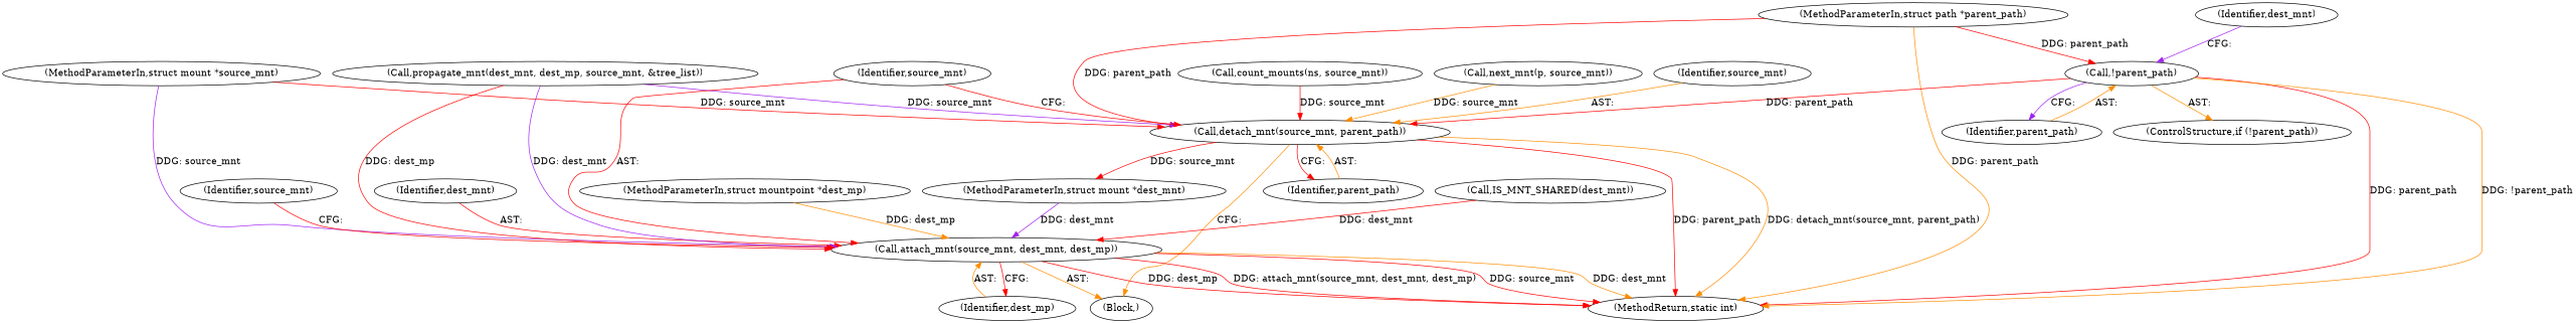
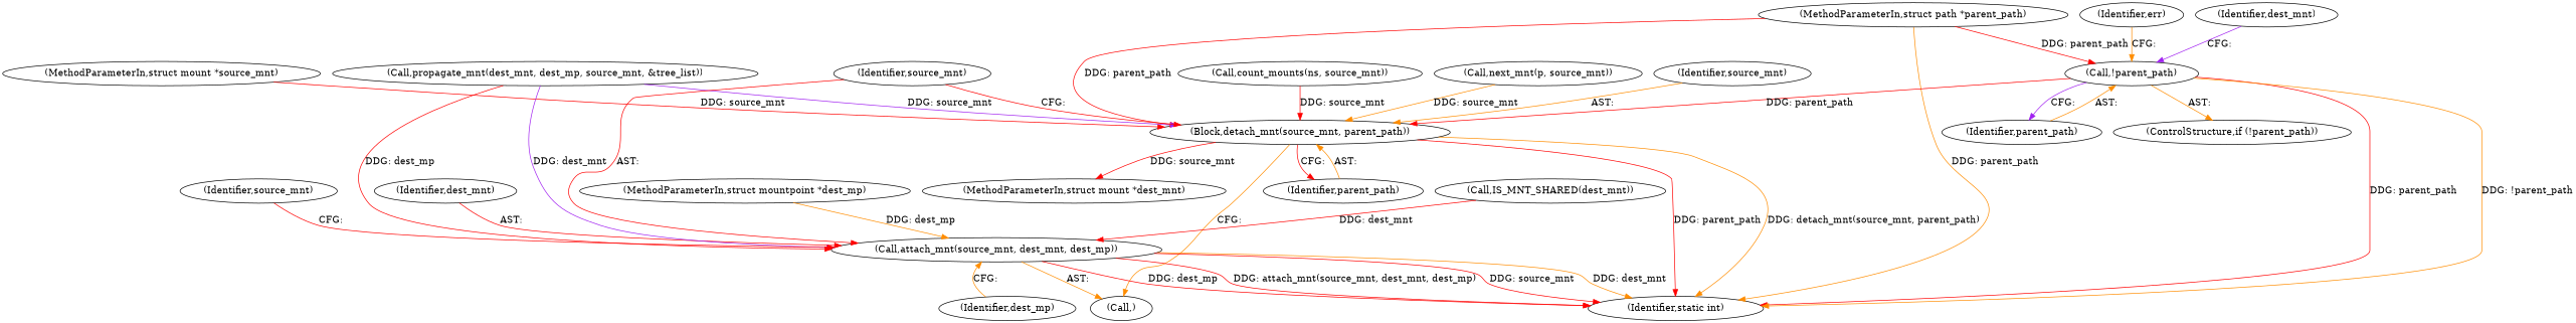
  digraph {
    edge [color=red]
    n1 [label="(MethodParameterIn,struct path *parent_path)"]
    n2 [label="(Call,!parent_path)"]
-   n3 [label="(Call,detach_mnt(source_mnt, parent_path))"]
-   n4 [label="(MethodReturn,static int)"]
+   n3 [label="(Block,detach_mnt(source_mnt, parent_path))"]
+   n4 [label="(Identifier,static int)"]
    n5 [label="(ControlStructure,if (!parent_path))"]
    n6 [label="(Identifier,parent_path)"]
-   n7 [label="(Block,)"]
+   n7 [label="(Call,)"]
    n8 [label="(Identifier,parent_path)"]
    n9 [label="(MethodParameterIn,struct mount *dest_mnt)"]
    n10 [label="(Call,attach_mnt(source_mnt, dest_mnt, dest_mp))"]
    n11 [label="(Identifier,dest_mp)"]
    n12 [label="(Identifier,dest_mnt)"]
+   n13 [label="(Identifier,err)"]
    n14 [label="(MethodParameterIn,struct mount *source_mnt)"]
    n15 [label="(Call,count_mounts(ns, source_mnt))"]
    n16 [label="(Identifier,dest_mnt)"]
    n17 [label="(Call,next_mnt(p, source_mnt))"]
    n18 [label="(Call,propagate_mnt(dest_mnt, dest_mp, source_mnt, &tree_list))"]
    n19 [label="(Identifier,source_mnt)"]
    n20 [label="(MethodParameterIn,struct mountpoint *dest_mp)"]
    n21 [label="(Identifier,source_mnt)"]
    n22 [label="(Call,IS_MNT_SHARED(dest_mnt))"]
    n23 [label="(Identifier,source_mnt)"]
    n1 -> n2 [label="DDG: parent_path"]
    n1 -> n3 [label="DDG: parent_path"]
    n1 -> n4 [color=darkorange label="DDG: parent_path"]
    n2 -> n3 [label="DDG: parent_path"]
    n2 -> n4 [label="DDG: parent_path"]
    n2 -> n4 [color=darkorange label="DDG: !parent_path"]
    n2 -> n5 [color=darkorange label="AST: "]
    n2 -> n6 [color=purple label="CFG: "]
    n3 -> n4 [color=darkorange label="DDG: detach_mnt(source_mnt, parent_path)"]
    n3 -> n4 [label="DDG: parent_path"]
    n3 -> n7 [color=darkorange label="CFG: "]
    n3 -> n8 [label="CFG: "]
    n3 -> n9 [label="DDG: source_mnt"]
    n6 -> n2 [color=darkorange label="AST: "]
    n8 -> n3 [color=darkorange label="AST: "]
-   n9 -> n10 [color=purple label="DDG: dest_mnt"]
    n10 -> n4 [color=darkorange label="DDG: dest_mnt"]
    n10 -> n4 [label="DDG: dest_mp"]
    n10 -> n4 [label="DDG: attach_mnt(source_mnt, dest_mnt, dest_mp)"]
    n10 -> n4 [label="DDG: source_mnt"]
    n10 -> n7 [color=darkorange label="AST: "]
-   n10 -> n11 [label="CFG: "]
-   n11 -> n10 [color=darkorange label="AST: "]
+   n11 -> n10 [color=darkorange label="CFG: "]
    n12 -> n10 [label="AST: "]
+   n13 -> n2 [color=darkorange label="CFG: "]
    n14 -> n3 [label="DDG: source_mnt"]
-   n14 -> n10 [color=purple label="DDG: source_mnt"]
    n15 -> n3 [label="DDG: source_mnt"]
    n16 -> n2 [color=purple label="CFG: "]
    n17 -> n3 [color=darkorange label="DDG: source_mnt"]
    n18 -> n3 [color=purple label="DDG: source_mnt"]
    n18 -> n10 [color=purple label="DDG: dest_mnt"]
    n18 -> n10 [label="DDG: dest_mp"]
    n19 -> n3 [color=darkorange label="AST: "]
    n20 -> n10 [color=darkorange label="DDG: dest_mp"]
    n21 -> n3 [label="CFG: "]
    n21 -> n10 [label="AST: "]
    n22 -> n10 [label="DDG: dest_mnt"]
    n23 -> n10 [label="CFG: "]
  }
